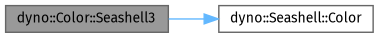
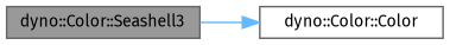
  digraph {
    rankdir=LR
    fontname="Fira Sans"
    node [fontname="Fira Sans" fontsize=10 shape=box style=filled]
    n1 [color=gray40 fillcolor=grey60 fontcolor=black height=0.2 label="dyno::Color::Seashell3" width=0.4]
-   n2 [color=grey40 fillcolor=white height=0.2 label="dyno::Seashell::Color" width=0.4]
+   n2 [color=grey40 fillcolor=white height=0.2 label="dyno::Color::Color" width=0.4]
    n1 -> n2 [color=steelblue1 fontname="Fira Sans" fontsize=10 labelfontname=Helvetica labelfontsize=10 style=solid]
  }
